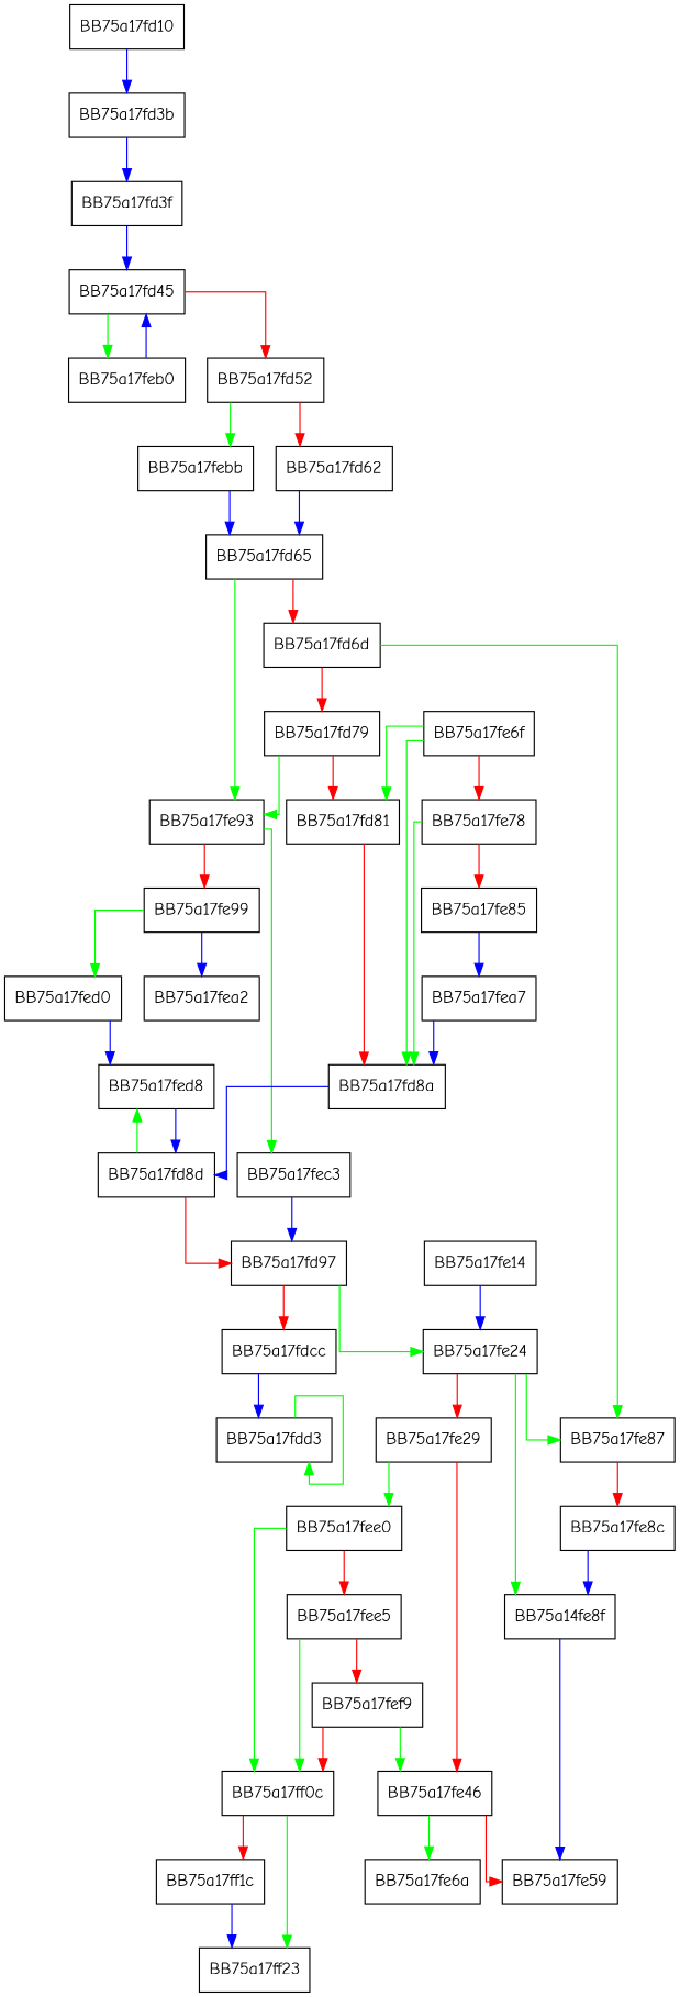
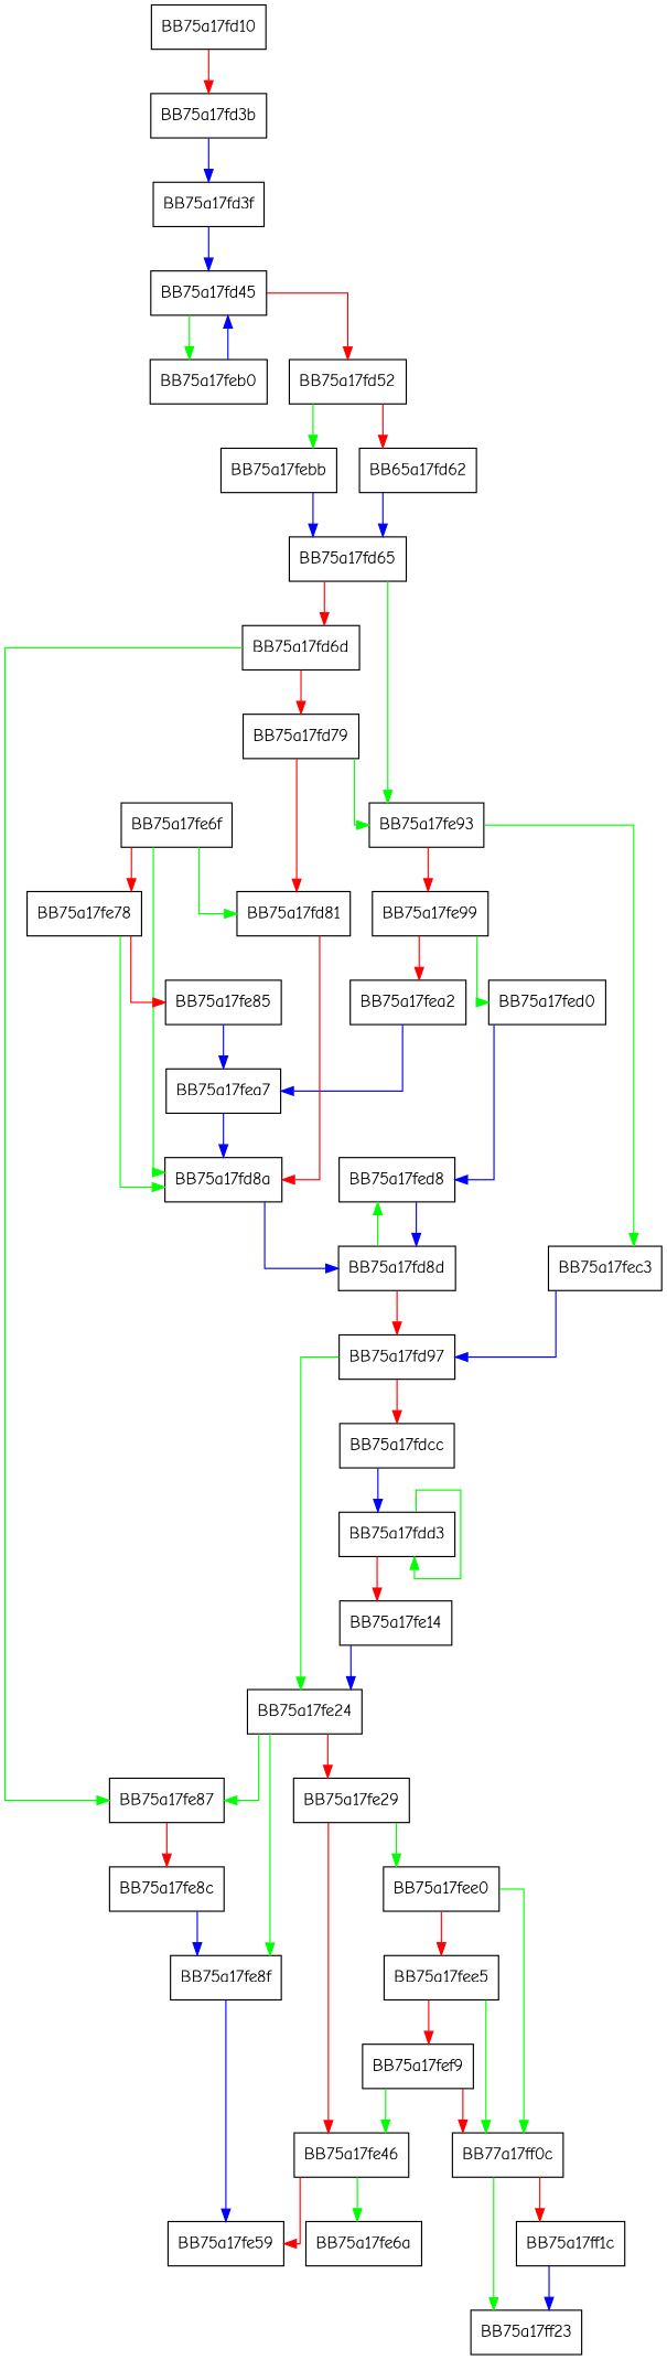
  digraph {
    fontname="Comic Neue"
    splines=ortho
    node [fontname="Comic Neue" shape=box]
    edge [color=red fontname="Comic Neue"]
    BB75a17fd10
    BB75a17fd3b
    BB75a17fd3f
    BB75a17fd45
    BB75a17feb0
    BB75a17fd52
    BB75a17febb
-   BB75a17fd62
+   BB75a17fd62 [label=BB65a17fd62]
    BB75a17fd65
    BB75a17fe93
    BB75a17fd6d
    BB75a17fec3
    BB75a17fe99
    BB75a17fe87
    BB75a17fd79
    BB75a17fd97
    BB75a17fed0
    BB75a17fea2
    BB75a17fe8c
    BB75a17fd81
-   BB75a17fe8f [label=BB75a14fe8f]
+   BB75a17fe8f
    BB75a17fe59
    BB75a17fd8a
    BB75a17fe6f
    BB75a17fe78
    BB75a17fd8d
    BB75a17fe85
    BB75a17fed8
    BB75a17fe24
    BB75a17fdcc
    BB75a17fe29
    BB75a17fdd3
    BB75a17fee0
    BB75a17fe46
    BB75a17fe14
-   BB75a17ff0c
+   BB75a17ff0c [label=BB77a17ff0c]
    BB75a17fee5
    BB75a17fe6a
    BB75a17ff23
    BB75a17ff1c
    BB75a17fef9
    BB75a17fea7
-   BB75a17fd10 -> BB75a17fd3b [color=blue]
+   BB75a17fd10 -> BB75a17fd3b
    BB75a17fd3b -> BB75a17fd3f [color=blue]
    BB75a17fd3f -> BB75a17fd45 [color=blue]
    BB75a17fd45 -> BB75a17feb0 [color=green]
    BB75a17fd45 -> BB75a17fd52
    BB75a17feb0 -> BB75a17fd45 [color=blue]
    BB75a17fd52 -> BB75a17febb [color=green]
    BB75a17fd52 -> BB75a17fd62
    BB75a17febb -> BB75a17fd65 [color=blue]
    BB75a17fd62 -> BB75a17fd65 [color=blue]
    BB75a17fd65 -> BB75a17fe93 [color=green]
    BB75a17fd65 -> BB75a17fd6d
    BB75a17fe93 -> BB75a17fec3 [color=green]
    BB75a17fe93 -> BB75a17fe99
    BB75a17fd6d -> BB75a17fe87 [color=green]
    BB75a17fd6d -> BB75a17fd79
    BB75a17fec3 -> BB75a17fd97 [color=blue]
    BB75a17fe99 -> BB75a17fed0 [color=green]
-   BB75a17fe99 -> BB75a17fea2 [color=blue]
+   BB75a17fe99 -> BB75a17fea2
    BB75a17fe87 -> BB75a17fe8c
    BB75a17fd79 -> BB75a17fe93 [color=green]
    BB75a17fd79 -> BB75a17fd81
    BB75a17fd97 -> BB75a17fe24 [color=green]
    BB75a17fd97 -> BB75a17fdcc
    BB75a17fed0 -> BB75a17fed8 [color=blue]
+   BB75a17fea2 -> BB75a17fea7 [color=blue]
    BB75a17fe8c -> BB75a17fe8f [color=blue]
    BB75a17fd81 -> BB75a17fd8a
    BB75a17fe8f -> BB75a17fe59 [color=blue]
    BB75a17fd8a -> BB75a17fd8d [color=blue]
    BB75a17fe6f -> BB75a17fd81 [color=green]
    BB75a17fe6f -> BB75a17fd8a [color=green]
    BB75a17fe6f -> BB75a17fe78
    BB75a17fe78 -> BB75a17fd8a [color=green]
    BB75a17fe78 -> BB75a17fe85
    BB75a17fd8d -> BB75a17fd97
    BB75a17fd8d -> BB75a17fed8 [color=green]
    BB75a17fe85 -> BB75a17fea7 [color=blue]
    BB75a17fed8 -> BB75a17fd8d [color=blue]
    BB75a17fe24 -> BB75a17fe87 [color=green]
    BB75a17fe24 -> BB75a17fe8f [color=green]
    BB75a17fe24 -> BB75a17fe29
    BB75a17fdcc -> BB75a17fdd3 [color=blue]
    BB75a17fe29 -> BB75a17fee0 [color=green]
    BB75a17fe29 -> BB75a17fe46
    BB75a17fdd3 -> BB75a17fdd3 [color=green]
+   BB75a17fdd3 -> BB75a17fe14
    BB75a17fee0 -> BB75a17ff0c [color=green]
    BB75a17fee0 -> BB75a17fee5
    BB75a17fe46 -> BB75a17fe59
    BB75a17fe46 -> BB75a17fe6a [color=green]
    BB75a17fe14 -> BB75a17fe24 [color=blue]
    BB75a17ff0c -> BB75a17ff23 [color=green]
    BB75a17ff0c -> BB75a17ff1c
    BB75a17fee5 -> BB75a17ff0c [color=green]
    BB75a17fee5 -> BB75a17fef9
    BB75a17ff1c -> BB75a17ff23 [color=blue]
    BB75a17fef9 -> BB75a17fe46 [color=green]
    BB75a17fef9 -> BB75a17ff0c
    BB75a17fea7 -> BB75a17fd8a [color=blue]
  }
